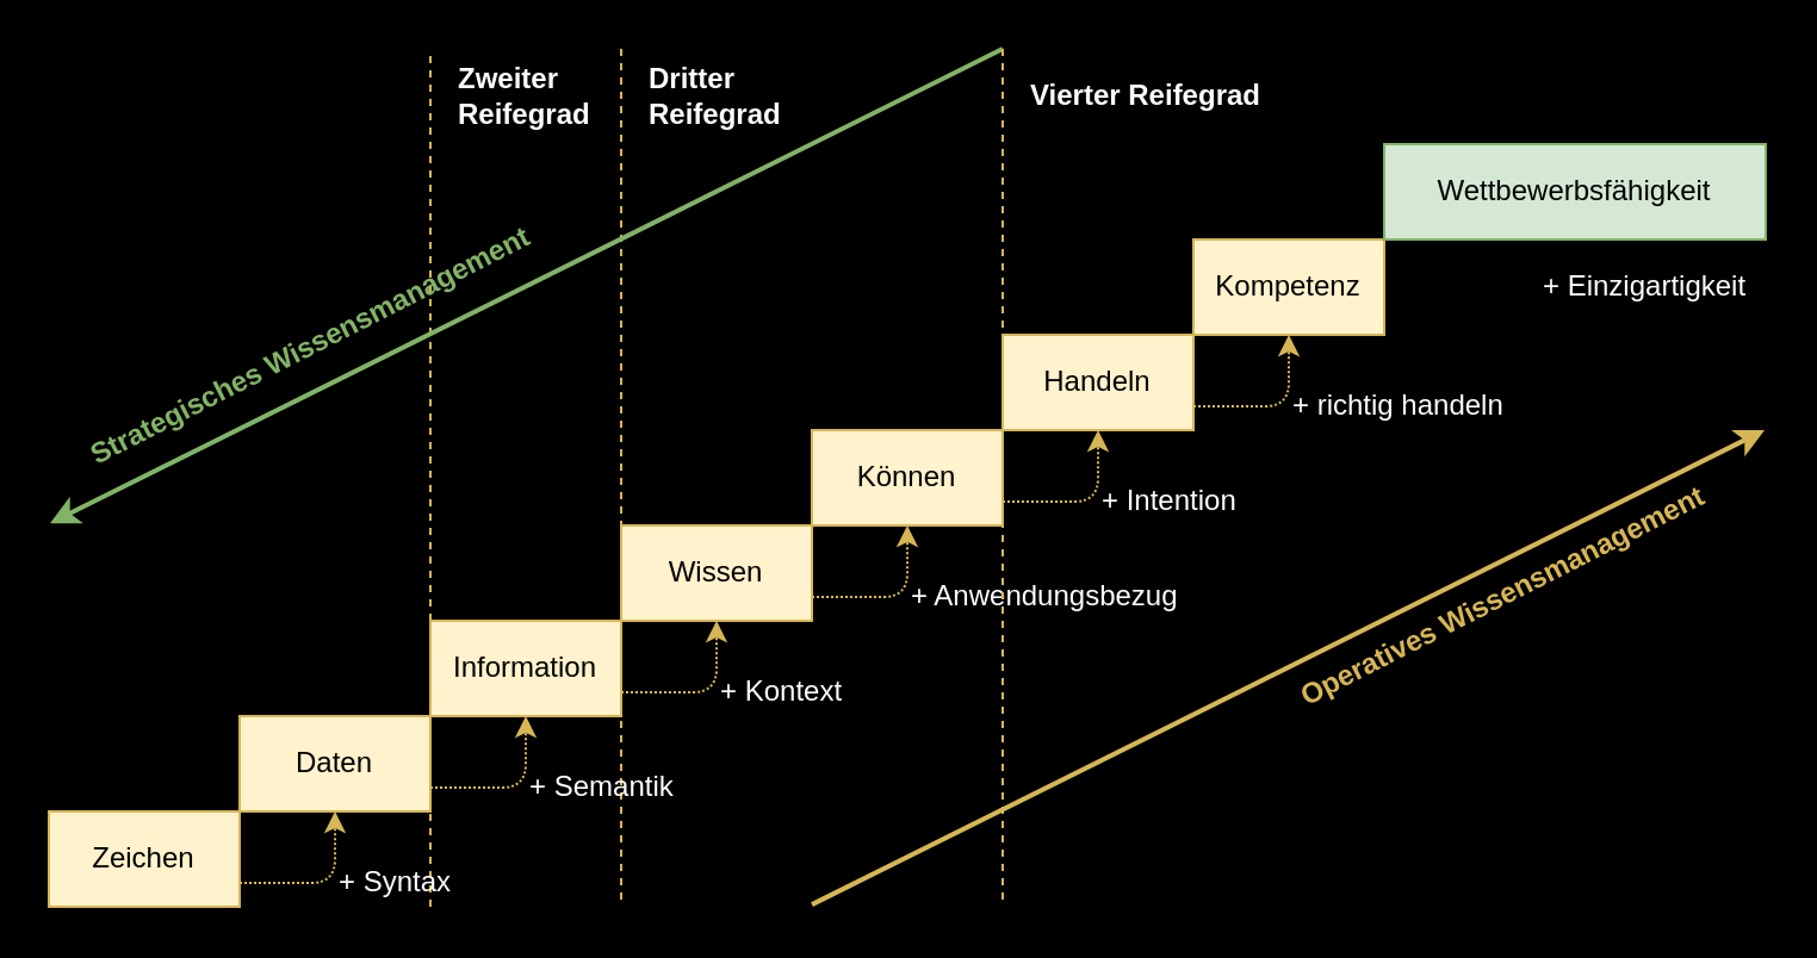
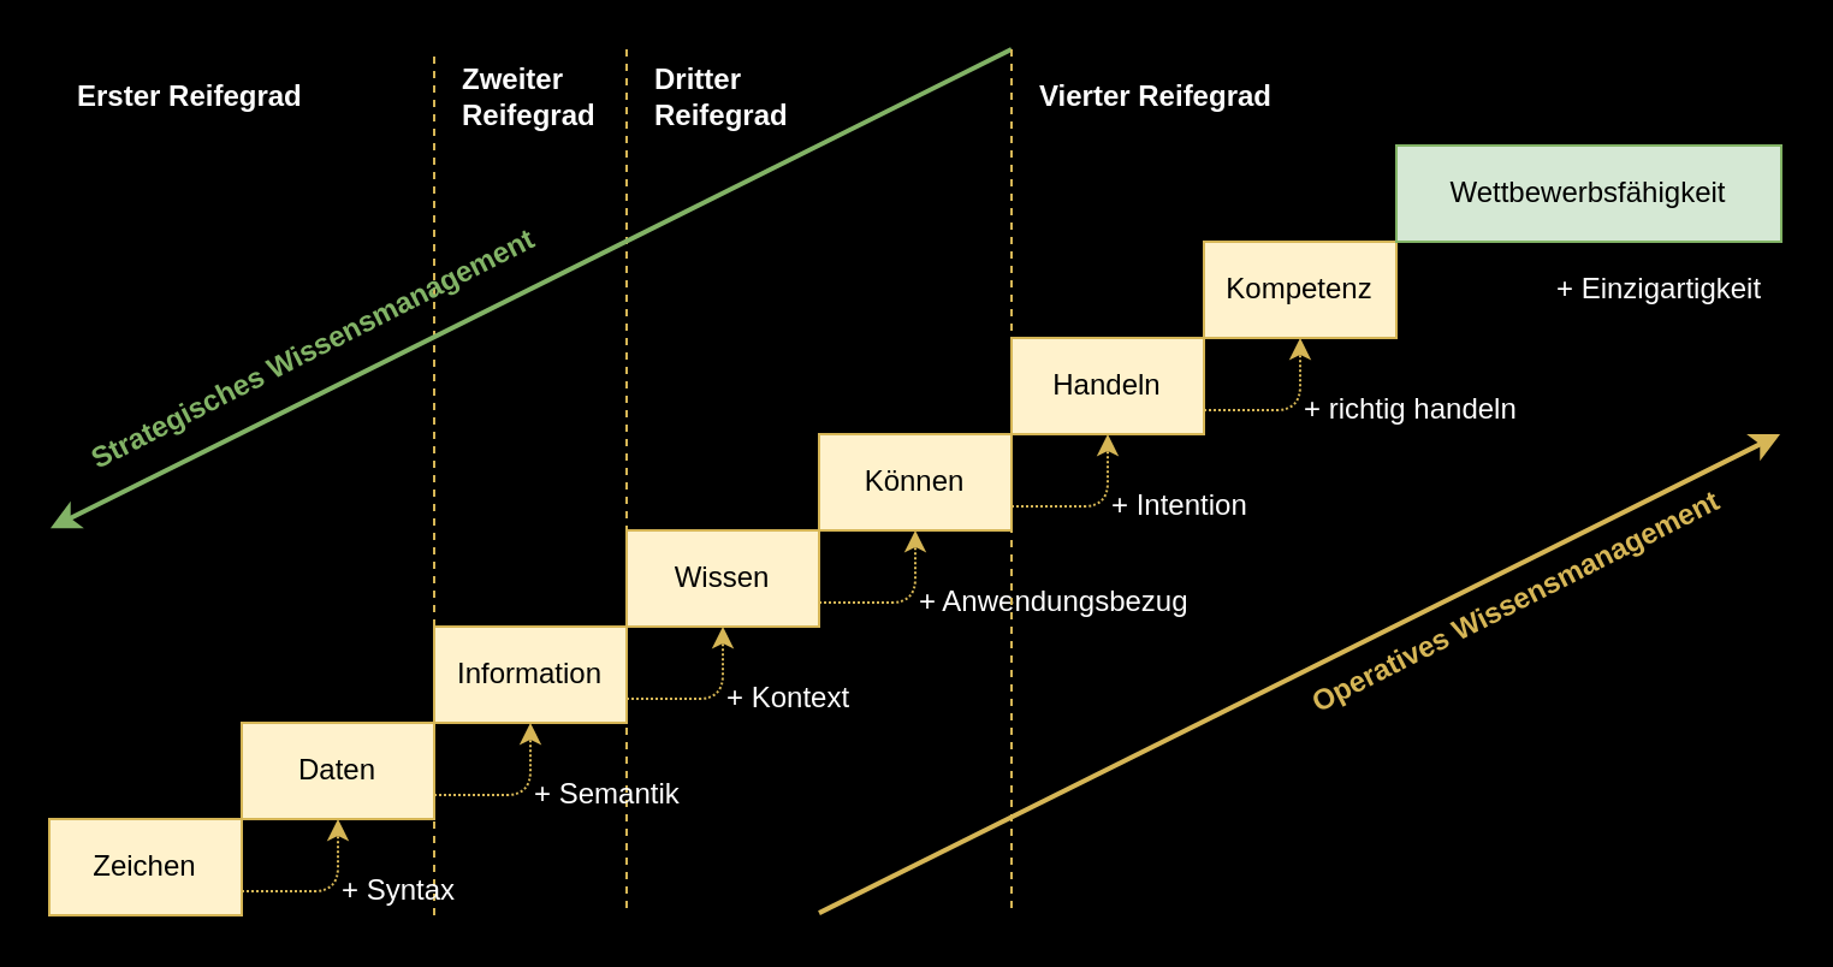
  <mxCell id="0" />
  <mxCell id="1" parent="0" />
  <mxCell id="2" value="" style="endArrow=none;dashed=1;html=1;fontColor=#FFFFFF;exitX=0;exitY=0;exitDx=0;exitDy=0;entryX=0;entryY=1;entryDx=0;entryDy=0;fillColor=#fff2cc;strokeColor=#d6b656;" edge="1" parent="1" source="5" target="5"><mxGeometry width="50" height="50" relative="1" as="geometry"><mxPoint x="264" y="0" as="sourcePoint" /><mxPoint x="314" y="-50" as="targetPoint" /></mxGeometry></mxCell>
  <mxCell id="3" value="" style="endArrow=none;dashed=1;html=1;entryX=1;entryY=0;entryDx=0;entryDy=0;exitX=1;exitY=1;exitDx=0;exitDy=0;fillColor=#fff2cc;strokeColor=#d6b656;" edge="1" parent="1" source="6" target="6"><mxGeometry width="50" height="50" relative="1" as="geometry"><mxPoint x="-90" y="130" as="sourcePoint" /><mxPoint x="-40" y="80" as="targetPoint" /></mxGeometry></mxCell>
  <mxCell id="4" value="" style="rounded=0;whiteSpace=wrap;html=1;strokeWidth=1;align=left;shadow=0;glass=0;sketch=0;dashed=1;dashPattern=1 2;fillColor=none;strokeColor=none;" parent="1" vertex="1"><mxGeometry x="420" y="20" width="320" height="360" as="geometry" /></mxCell>
  <mxCell id="5" value="" style="rounded=0;whiteSpace=wrap;html=1;strokeWidth=1;align=left;shadow=0;glass=0;sketch=0;dashed=1;dashPattern=1 2;fillColor=none;strokeColor=none;" parent="1" vertex="1"><mxGeometry x="260" y="20" width="160" height="360" as="geometry" /></mxCell>
  <mxCell id="6" value="" style="rounded=0;whiteSpace=wrap;html=1;strokeWidth=1;align=left;glass=0;sketch=0;shadow=0;dashed=1;dashPattern=1 2;fillColor=none;strokeColor=none;" parent="1" vertex="1"><mxGeometry x="20" y="20" width="160" height="360" as="geometry" /></mxCell>
  <mxCell id="7" value="" style="rounded=0;whiteSpace=wrap;html=1;strokeWidth=1;align=left;shadow=0;glass=0;sketch=0;dashed=1;dashPattern=1 2;fillColor=none;strokeColor=none;" parent="1" vertex="1"><mxGeometry x="180" y="20" width="80" height="360" as="geometry" /></mxCell>
  <mxCell id="8" value="Information" style="rounded=0;whiteSpace=wrap;html=1;fillColor=#fff2cc;strokeColor=#d6b656;strokeWidth=1;" parent="1" vertex="1"><mxGeometry x="180" y="260" width="80" height="40" as="geometry" /></mxCell>
  <mxCell id="9" value="Kompetenz" style="rounded=0;whiteSpace=wrap;html=1;fillColor=#fff2cc;strokeColor=#d6b656;strokeWidth=1;" parent="1" vertex="1"><mxGeometry x="500" y="100" width="80" height="40" as="geometry" /></mxCell>
  <mxCell id="10" value="Wettbewerbsfähigkeit" style="rounded=0;whiteSpace=wrap;html=1;fillColor=#d5e8d4;strokeColor=#82b366;strokeWidth=1;" parent="1" vertex="1"><mxGeometry x="580" y="60" width="160" height="40" as="geometry" /></mxCell>
  <mxCell id="11" value="" style="endArrow=classic;html=1;exitX=1;exitY=0.75;exitDx=0;exitDy=0;entryX=0.5;entryY=1;entryDx=0;entryDy=0;dashed=1;dashPattern=1 1;fillColor=#fff2cc;strokeColor=#d6b656;strokeWidth=1;" parent="1" edge="1"><mxGeometry width="50" height="50" relative="1" as="geometry"><mxPoint x="100" y="370" as="sourcePoint" /><mxPoint x="140" y="340" as="targetPoint" /><Array as="points"><mxPoint x="140" y="370" /></Array></mxGeometry></mxCell>
  <mxCell id="12" value="" style="endArrow=classic;html=1;dashed=1;dashPattern=1 1;strokeWidth=1;fillColor=#fff2cc;strokeColor=#d6b656;exitX=1;exitY=0.75;exitDx=0;exitDy=0;entryX=0.5;entryY=1;entryDx=0;entryDy=0;" parent="1" target="8" edge="1"><mxGeometry width="50" height="50" relative="1" as="geometry"><mxPoint x="180" y="330" as="sourcePoint" /><mxPoint x="240" y="310" as="targetPoint" /><Array as="points"><mxPoint x="220" y="330" /></Array></mxGeometry></mxCell>
  <mxCell id="13" value="" style="endArrow=classic;html=1;dashed=1;dashPattern=1 1;strokeWidth=1;exitX=1;exitY=0.75;exitDx=0;exitDy=0;entryX=0.5;entryY=1;entryDx=0;entryDy=0;fillColor=#fff2cc;strokeColor=#d6b656;" parent="1" source="8" edge="1"><mxGeometry width="50" height="50" relative="1" as="geometry"><mxPoint x="275" y="300" as="sourcePoint" /><mxPoint x="300" y="260" as="targetPoint" /><Array as="points"><mxPoint x="300" y="290" /></Array></mxGeometry></mxCell>
  <mxCell id="14" value="" style="endArrow=classic;html=1;dashed=1;dashPattern=1 1;strokeWidth=1;exitX=1;exitY=0.75;exitDx=0;exitDy=0;entryX=0.5;entryY=1;entryDx=0;entryDy=0;fillColor=#fff2cc;strokeColor=#d6b656;" parent="1" edge="1"><mxGeometry width="50" height="50" relative="1" as="geometry"><mxPoint x="340" y="250" as="sourcePoint" /><mxPoint x="380" y="220" as="targetPoint" /><Array as="points"><mxPoint x="380" y="250" /></Array></mxGeometry></mxCell>
  <mxCell id="15" value="" style="endArrow=classic;html=1;dashed=1;dashPattern=1 1;strokeWidth=1;exitX=1;exitY=0.75;exitDx=0;exitDy=0;entryX=0.5;entryY=1;entryDx=0;entryDy=0;fillColor=#fff2cc;strokeColor=#d6b656;" parent="1" edge="1"><mxGeometry width="50" height="50" relative="1" as="geometry"><mxPoint x="420" y="210" as="sourcePoint" /><mxPoint x="460" y="180" as="targetPoint" /><Array as="points"><mxPoint x="460" y="210" /></Array></mxGeometry></mxCell>
  <mxCell id="16" value="" style="endArrow=classic;html=1;dashed=1;dashPattern=1 1;strokeWidth=1;exitX=1;exitY=0.75;exitDx=0;exitDy=0;entryX=0.5;entryY=1;entryDx=0;entryDy=0;fillColor=#fff2cc;strokeColor=#d6b656;" parent="1" target="9" edge="1"><mxGeometry width="50" height="50" relative="1" as="geometry"><mxPoint x="500" y="170" as="sourcePoint" /><mxPoint x="570" y="150" as="targetPoint" /><Array as="points"><mxPoint x="540" y="170" /></Array></mxGeometry></mxCell>
  <mxCell id="17" value="+ Syntax" style="text;html=1;strokeColor=none;fillColor=none;align=left;verticalAlign=middle;whiteSpace=wrap;rounded=0;fontColor=#FFFFFF;" parent="1" vertex="1"><mxGeometry x="140" y="360" width="50" height="20" as="geometry" /></mxCell>
  <mxCell id="18" value="+ Semantik" style="text;html=1;strokeColor=none;fillColor=none;align=left;verticalAlign=middle;whiteSpace=wrap;rounded=0;fontColor=#FFFFFF;" parent="1" vertex="1"><mxGeometry x="220" y="320" width="80" height="20" as="geometry" /></mxCell>
  <mxCell id="19" value="+ Kontext" style="text;html=1;strokeColor=none;fillColor=none;align=left;verticalAlign=middle;whiteSpace=wrap;rounded=0;fontColor=#FFFFFF;" parent="1" vertex="1"><mxGeometry x="300" y="280" width="120" height="20" as="geometry" /></mxCell>
  <mxCell id="20" value="+ Anwendungsbezug" style="text;html=1;strokeColor=none;fillColor=none;align=left;verticalAlign=middle;whiteSpace=wrap;rounded=0;fontColor=#FFFFFF;" parent="1" vertex="1"><mxGeometry x="380" y="240" width="120" height="20" as="geometry" /></mxCell>
  <mxCell id="21" value="+ Intention" style="text;html=1;strokeColor=none;fillColor=none;align=left;verticalAlign=middle;whiteSpace=wrap;rounded=0;fontColor=#FFFFFF;" parent="1" vertex="1"><mxGeometry x="460" y="200" width="120" height="20" as="geometry" /></mxCell>
  <mxCell id="22" value="+ richtig handeln" style="text;html=1;strokeColor=none;fillColor=none;align=left;verticalAlign=middle;whiteSpace=wrap;rounded=0;fontColor=#FFFFFF;" parent="1" vertex="1"><mxGeometry x="540" y="160" width="120" height="20" as="geometry" /></mxCell>
  <mxCell id="23" value="+ Einzigartigkeit" style="text;html=1;strokeColor=none;fillColor=none;align=left;verticalAlign=middle;whiteSpace=wrap;rounded=0;fontColor=#FFFFFF;" parent="1" vertex="1"><mxGeometry x="645" y="110" width="90" height="20" as="geometry" /></mxCell>
  <mxCell id="24" value="Zeichen" style="rounded=0;whiteSpace=wrap;html=1;fillColor=#fff2cc;strokeColor=#d6b656;strokeWidth=1;" parent="1" vertex="1"><mxGeometry x="20" y="340" width="80" height="40" as="geometry" /></mxCell>
  <mxCell id="25" value="Daten&lt;span style=&quot;color: rgba(0 , 0 , 0 , 0) ; font-family: monospace ; font-size: 0px&quot;&gt;%3CmxGraphModel%3E%3Croot%3E%3CmxCell%20id%3D%220%22%2F%3E%3CmxCell%20id%3D%221%22%20parent%3D%220%22%2F%3E%3CmxCell%20id%3D%222%22%20value%3D%22Information%22%20style%3D%22rounded%3D0%3BwhiteSpace%3Dwrap%3Bhtml%3D1%3BfillColor%3D%23ffe6cc%3BstrokeColor%3D%23d79b00%3B%22%20vertex%3D%221%22%20parent%3D%221%22%3E%3CmxGeometry%20x%3D%22280%22%20y%3D%22200%22%20width%3D%2280%22%20height%3D%2240%22%20as%3D%22geometry%22%2F%3E%3C%2FmxCell%3E%3C%2Froot%3E%3C%2FmxGraphModel%3E&lt;/span&gt;" style="rounded=0;whiteSpace=wrap;html=1;strokeColor=#d6b656;strokeWidth=1;fillColor=#fff2cc;" parent="1" vertex="1"><mxGeometry x="100" y="300" width="80" height="40" as="geometry" /></mxCell>
  <mxCell id="26" value="Wissen" style="rounded=0;whiteSpace=wrap;html=1;fillColor=#fff2cc;strokeColor=#d6b656;strokeWidth=1;" parent="1" vertex="1"><mxGeometry x="260" y="220" width="80" height="40" as="geometry" /></mxCell>
  <mxCell id="27" value="Können" style="rounded=0;whiteSpace=wrap;html=1;fillColor=#fff2cc;strokeColor=#d6b656;strokeWidth=1;" parent="1" vertex="1"><mxGeometry x="340" y="180" width="80" height="40" as="geometry" /></mxCell>
  <mxCell id="28" value="Handeln" style="rounded=0;whiteSpace=wrap;html=1;fillColor=#fff2cc;strokeColor=#d6b656;strokeWidth=1;" parent="1" vertex="1"><mxGeometry x="420" y="140" width="80" height="40" as="geometry" /></mxCell>
+ <mxCell id="29" value="Erster Reifegrad" style="text;html=1;strokeColor=none;fillColor=none;align=left;verticalAlign=middle;whiteSpace=wrap;rounded=0;shadow=0;glass=1;sketch=1;fontStyle=1;fontColor=#FFFFFF;" parent="1" vertex="1"><mxGeometry x="30" y="20" width="100" height="40" as="geometry" /></mxCell>
  <mxCell id="30" value="Zweiter&lt;br&gt;Reifegrad" style="text;html=1;strokeColor=none;fillColor=none;align=left;verticalAlign=middle;whiteSpace=wrap;rounded=0;shadow=0;glass=1;sketch=1;fontStyle=1;fontColor=#FFFFFF;" parent="1" vertex="1"><mxGeometry x="190" y="20" width="70" height="40" as="geometry" /></mxCell>
  <mxCell id="31" value="Dritter Reifegrad" style="text;html=1;strokeColor=none;fillColor=none;align=left;verticalAlign=middle;whiteSpace=wrap;rounded=0;shadow=0;glass=1;sketch=1;fontStyle=1;fontColor=#FFFFFF;" parent="1" vertex="1"><mxGeometry x="270" y="20" width="90" height="40" as="geometry" /></mxCell>
  <mxCell id="32" value="" style="endArrow=classic;html=1;strokeWidth=2;fillColor=#d5e8d4;strokeColor=#82b366;exitX=1;exitY=0;exitDx=0;exitDy=0;entryX=0.003;entryY=0.553;entryDx=0;entryDy=0;entryPerimeter=0;" parent="1" source="5" target="6" edge="1"><mxGeometry width="50" height="50" relative="1" as="geometry"><mxPoint x="460" y="20" as="sourcePoint" /><mxPoint x="20" y="240" as="targetPoint" /></mxGeometry></mxCell>
  <mxCell id="33" value="Vierter Reifegrad" style="text;html=1;strokeColor=none;fillColor=none;align=left;verticalAlign=middle;whiteSpace=wrap;rounded=0;shadow=0;glass=1;sketch=1;fontStyle=1;fontColor=#FFFFFF;" parent="1" vertex="1"><mxGeometry x="430" y="20" width="100" height="40" as="geometry" /></mxCell>
  <mxCell id="34" value="" style="endArrow=none;html=1;strokeWidth=2;fillColor=#fff2cc;strokeColor=#d6b656;exitX=1;exitY=0;exitDx=0;exitDy=0;entryX=0.003;entryY=0.553;entryDx=0;entryDy=0;entryPerimeter=0;startArrow=classic;startFill=1;endFill=0;" parent="1" edge="1"><mxGeometry width="50" height="50" relative="1" as="geometry"><mxPoint x="739.52" y="180" as="sourcePoint" /><mxPoint x="340" y="379.08" as="targetPoint" /></mxGeometry></mxCell>
  <mxCell id="35" value="Strategisches Wissensmanagement" style="text;html=1;strokeColor=none;fillColor=none;align=center;verticalAlign=middle;whiteSpace=wrap;rounded=0;dashed=1;dashPattern=1 2;fontColor=#82B366;fontStyle=1;rotation=333;" parent="1" vertex="1"><mxGeometry x="20" y="130" width="220" height="30" as="geometry" /></mxCell>
  <mxCell id="36" value="Operatives Wissensmanagement" style="text;html=1;strokeColor=none;fillColor=none;align=center;verticalAlign=middle;whiteSpace=wrap;rounded=0;dashed=1;dashPattern=1 2;fontStyle=1;rotation=333;fontColor=#D6B656;" parent="1" vertex="1"><mxGeometry x="520" y="235" width="220" height="30" as="geometry" /></mxCell>
  <mxCell id="37" value="" style="endArrow=none;dashed=1;html=1;exitX=1;exitY=0;exitDx=0;exitDy=0;entryX=0;entryY=1;entryDx=0;entryDy=0;fontColor=#FFFFFF;fillColor=#fff2cc;strokeColor=#d6b656;" edge="1" parent="1" source="5" target="4"><mxGeometry width="50" height="50" relative="1" as="geometry"><mxPoint x="420" y="20" as="sourcePoint" /><mxPoint x="440" y="400.8" as="targetPoint" /></mxGeometry></mxCell>
